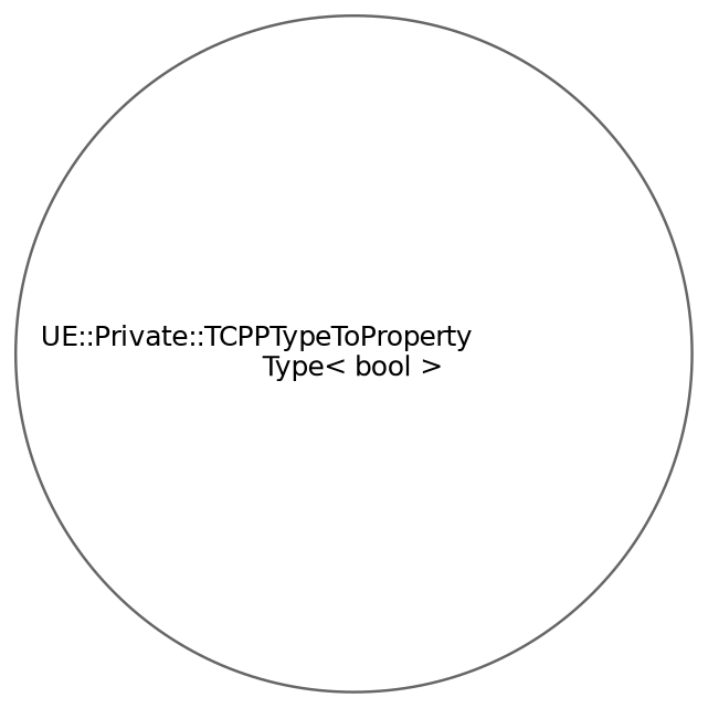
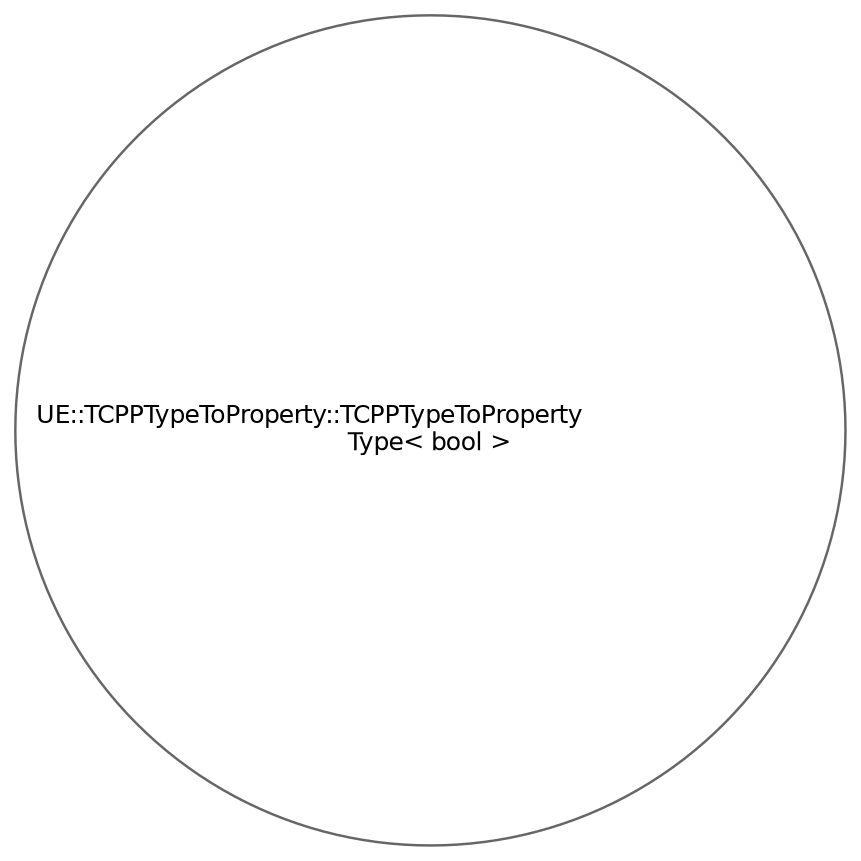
  digraph {
    rankdir=TB
-   n1 [color=grey40 fillcolor=white fontname=Helvetica fontsize=10 height=0.2 label="UE::Private::TCPPTypeToProperty\lType\< bool \>" shape=circle style=filled width=0.4]
+   n1 [color=grey40 fillcolor=white fontname=Helvetica fontsize=10 height=0.2 label="UE::TCPPTypeToProperty::TCPPTypeToProperty\lType\< bool \>" shape=circle style=filled width=0.4]
  }
